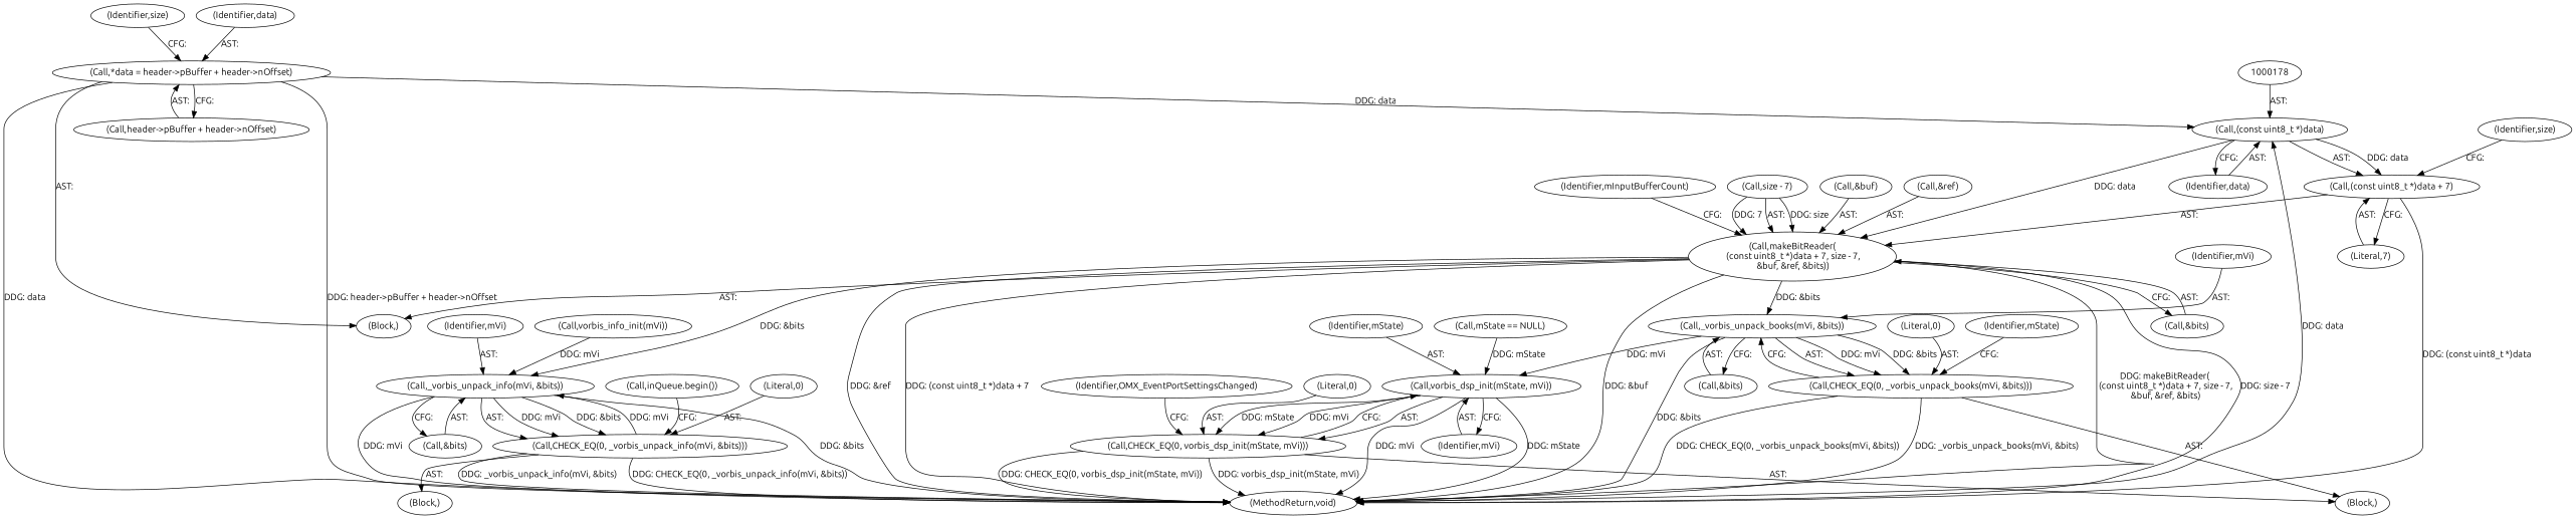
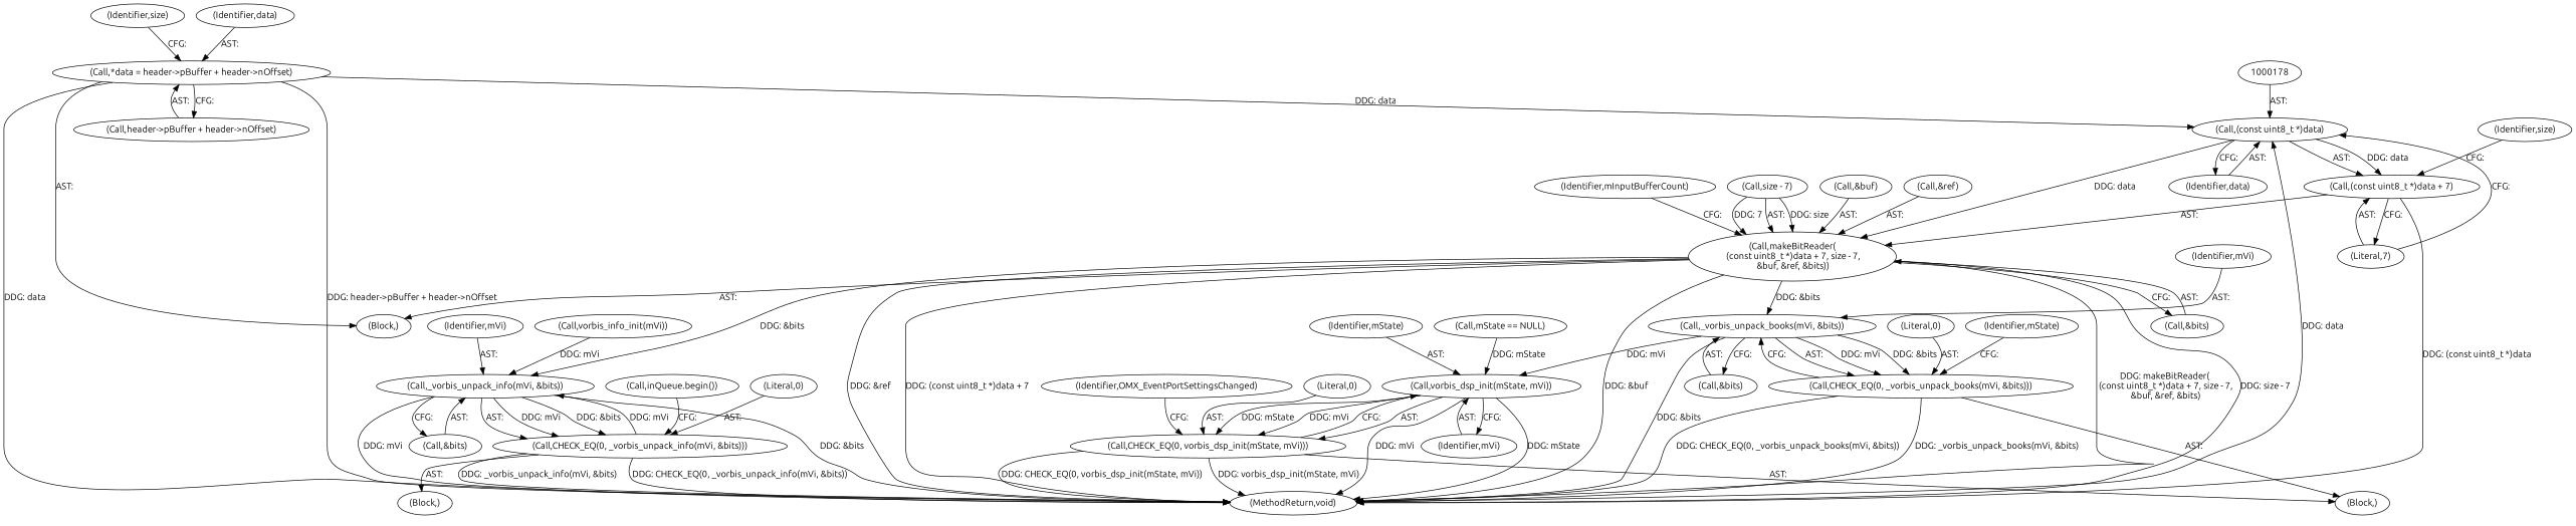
  digraph {
    fontname=Ubuntu
    node [fontname=Ubuntu]
    edge [fontname=Ubuntu]
    n1 [label="(Call,*data = header->pBuffer + header->nOffset)"]
    n2 [label="(Call,(const uint8_t *)data)"]
    n3 [label="(MethodReturn,void)"]
    n4 [label="(Call,header->pBuffer + header->nOffset)"]
    n5 [label="(Block,)"]
    n6 [label="(Call,makeBitReader(\n (const uint8_t *)data + 7, size - 7,\n &buf, &ref, &bits))"]
    n7 [label="(Call,(const uint8_t *)data + 7)"]
    n8 [label="(Identifier,data)"]
    n9 [label="(Call,_vorbis_unpack_info(mVi, &bits))"]
    n10 [label="(Call,_vorbis_unpack_books(mVi, &bits))"]
    n11 [label="(Call,&bits)"]
    n12 [label="(Literal,7)"]
    n13 [label="(Call,CHECK_EQ(0, _vorbis_unpack_info(mVi, &bits)))"]
    n14 [label="(Call,&bits)"]
    n15 [label="(Call,CHECK_EQ(0, _vorbis_unpack_books(mVi, &bits)))"]
    n16 [label="(Call,vorbis_dsp_init(mState, mVi))"]
    n17 [label="(Call,&bits)"]
    n18 [label="(Block,)"]
    n19 [label="(Block,)"]
    n20 [label="(Call,CHECK_EQ(0, vorbis_dsp_init(mState, mVi)))"]
    n21 [label="(Identifier,mVi)"]
    n22 [label="(Identifier,size)"]
    n23 [label="(Literal,0)"]
    n24 [label="(Identifier,mState)"]
    n25 [label="(Call,inQueue.begin())"]
    n26 [label="(Identifier,mVi)"]
    n27 [label="(Call,vorbis_info_init(mVi))"]
    n28 [label="(Identifier,OMX_EventPortSettingsChanged)"]
    n29 [label="(Call,size - 7)"]
    n30 [label="(Call,&buf)"]
    n31 [label="(Identifier,mVi)"]
    n32 [label="(Identifier,mState)"]
    n33 [label="(Call,mState == NULL)"]
    n34 [label="(Identifier,size)"]
    n35 [label="(Literal,0)"]
    n36 [label="(Identifier,data)"]
    n37 [label="(Call,&ref)"]
    n38 [label="(Identifier,mInputBufferCount)"]
    n39 [label="(Literal,0)"]
    1000178
    n1 -> n2 [label="DDG: data"]
    n1 -> n3 [label="DDG: header->pBuffer + header->nOffset"]
    n1 -> n3 [label="DDG: data"]
    n1 -> n4 [label="CFG: "]
    n1 -> n5 [label="AST: "]
    n2 -> n6 [label="DDG: data"]
    n2 -> n7 [label="AST: "]
    n2 -> n7 [label="DDG: data"]
    n2 -> n8 [label="CFG: "]
    n3 -> n2 [label="DDG: data"]
    n4 -> n1 [label="AST: "]
    n6 -> n3 [label="DDG: &ref"]
    n6 -> n3 [label="DDG: &buf"]
    n6 -> n3 [label="DDG: size - 7"]
    n6 -> n3 [label="DDG: (const uint8_t *)data + 7"]
    n6 -> n3 [label="DDG: makeBitReader(\n (const uint8_t *)data + 7, size - 7,\n &buf, &ref, &bits)"]
    n6 -> n5 [label="AST: "]
    n6 -> n9 [label="DDG: &bits"]
    n6 -> n10 [label="DDG: &bits"]
    n6 -> n11 [label="CFG: "]
    n7 -> n3 [label="DDG: (const uint8_t *)data"]
    n7 -> n6 [label="AST: "]
    n7 -> n12 [label="CFG: "]
    n8 -> n2 [label="AST: "]
    n9 -> n3 [label="DDG: &bits"]
    n9 -> n3 [label="DDG: mVi"]
    n9 -> n13 [label="AST: "]
    n9 -> n13 [label="DDG: mVi"]
    n9 -> n13 [label="DDG: &bits"]
    n9 -> n14 [label="CFG: "]
    n10 -> n3 [label="DDG: &bits"]
    n10 -> n15 [label="AST: "]
    n10 -> n15 [label="DDG: mVi"]
    n10 -> n15 [label="DDG: &bits"]
    n10 -> n16 [label="DDG: mVi"]
    n10 -> n17 [label="CFG: "]
    n11 -> n6 [label="AST: "]
+   n12 -> n2 [label="CFG: "]
    n12 -> n7 [label="AST: "]
    n13 -> n3 [label="DDG: _vorbis_unpack_info(mVi, &bits)"]
    n13 -> n3 [label="DDG: CHECK_EQ(0, _vorbis_unpack_info(mVi, &bits))"]
    n13 -> n9 [label="DDG: mVi"]
    n13 -> n18 [label="AST: "]
    n14 -> n9 [label="AST: "]
    n15 -> n3 [label="DDG: CHECK_EQ(0, _vorbis_unpack_books(mVi, &bits))"]
    n15 -> n3 [label="DDG: _vorbis_unpack_books(mVi, &bits)"]
    n15 -> n10 [label="CFG: "]
    n15 -> n19 [label="AST: "]
    n16 -> n3 [label="DDG: mVi"]
    n16 -> n3 [label="DDG: mState"]
    n16 -> n20 [label="AST: "]
    n16 -> n20 [label="DDG: mState"]
    n16 -> n20 [label="DDG: mVi"]
    n16 -> n21 [label="CFG: "]
    n17 -> n10 [label="AST: "]
    n20 -> n3 [label="DDG: CHECK_EQ(0, vorbis_dsp_init(mState, mVi))"]
    n20 -> n3 [label="DDG: vorbis_dsp_init(mState, mVi)"]
    n20 -> n16 [label="CFG: "]
    n20 -> n19 [label="AST: "]
    n21 -> n16 [label="AST: "]
    n22 -> n1 [label="CFG: "]
    n23 -> n15 [label="AST: "]
    n24 -> n15 [label="CFG: "]
    n25 -> n13 [label="CFG: "]
    n26 -> n9 [label="AST: "]
    n27 -> n9 [label="DDG: mVi"]
    n28 -> n20 [label="CFG: "]
    n29 -> n6 [label="AST: "]
    n29 -> n6 [label="DDG: size"]
    n29 -> n6 [label="DDG: 7"]
    n30 -> n6 [label="AST: "]
    n31 -> n10 [label="AST: "]
    n32 -> n16 [label="AST: "]
    n33 -> n16 [label="DDG: mState"]
    n34 -> n7 [label="CFG: "]
    n35 -> n13 [label="AST: "]
    n36 -> n1 [label="AST: "]
    n37 -> n6 [label="AST: "]
    n38 -> n6 [label="CFG: "]
    n39 -> n20 [label="AST: "]
    1000178 -> n2 [label="AST: "]
  }
